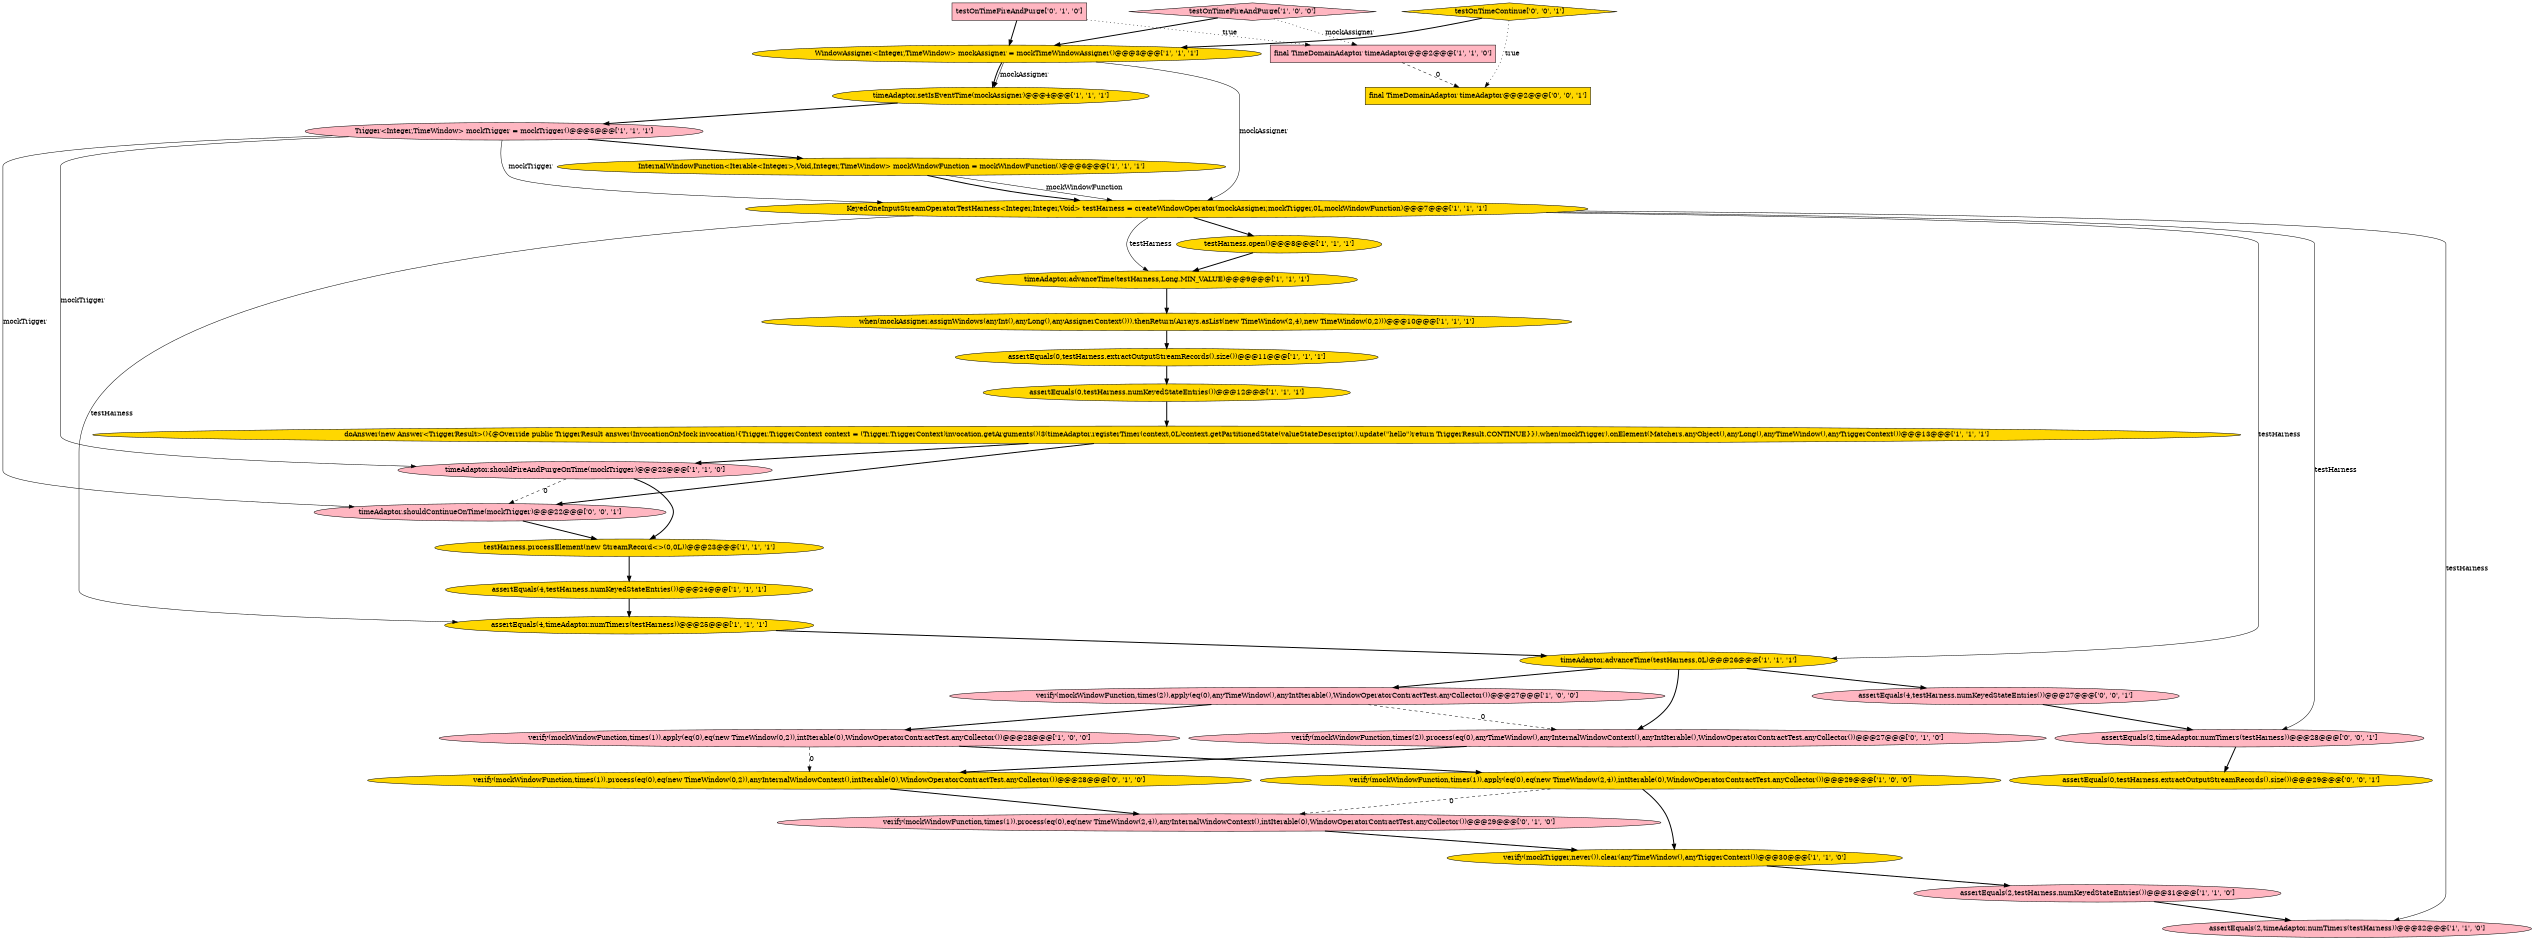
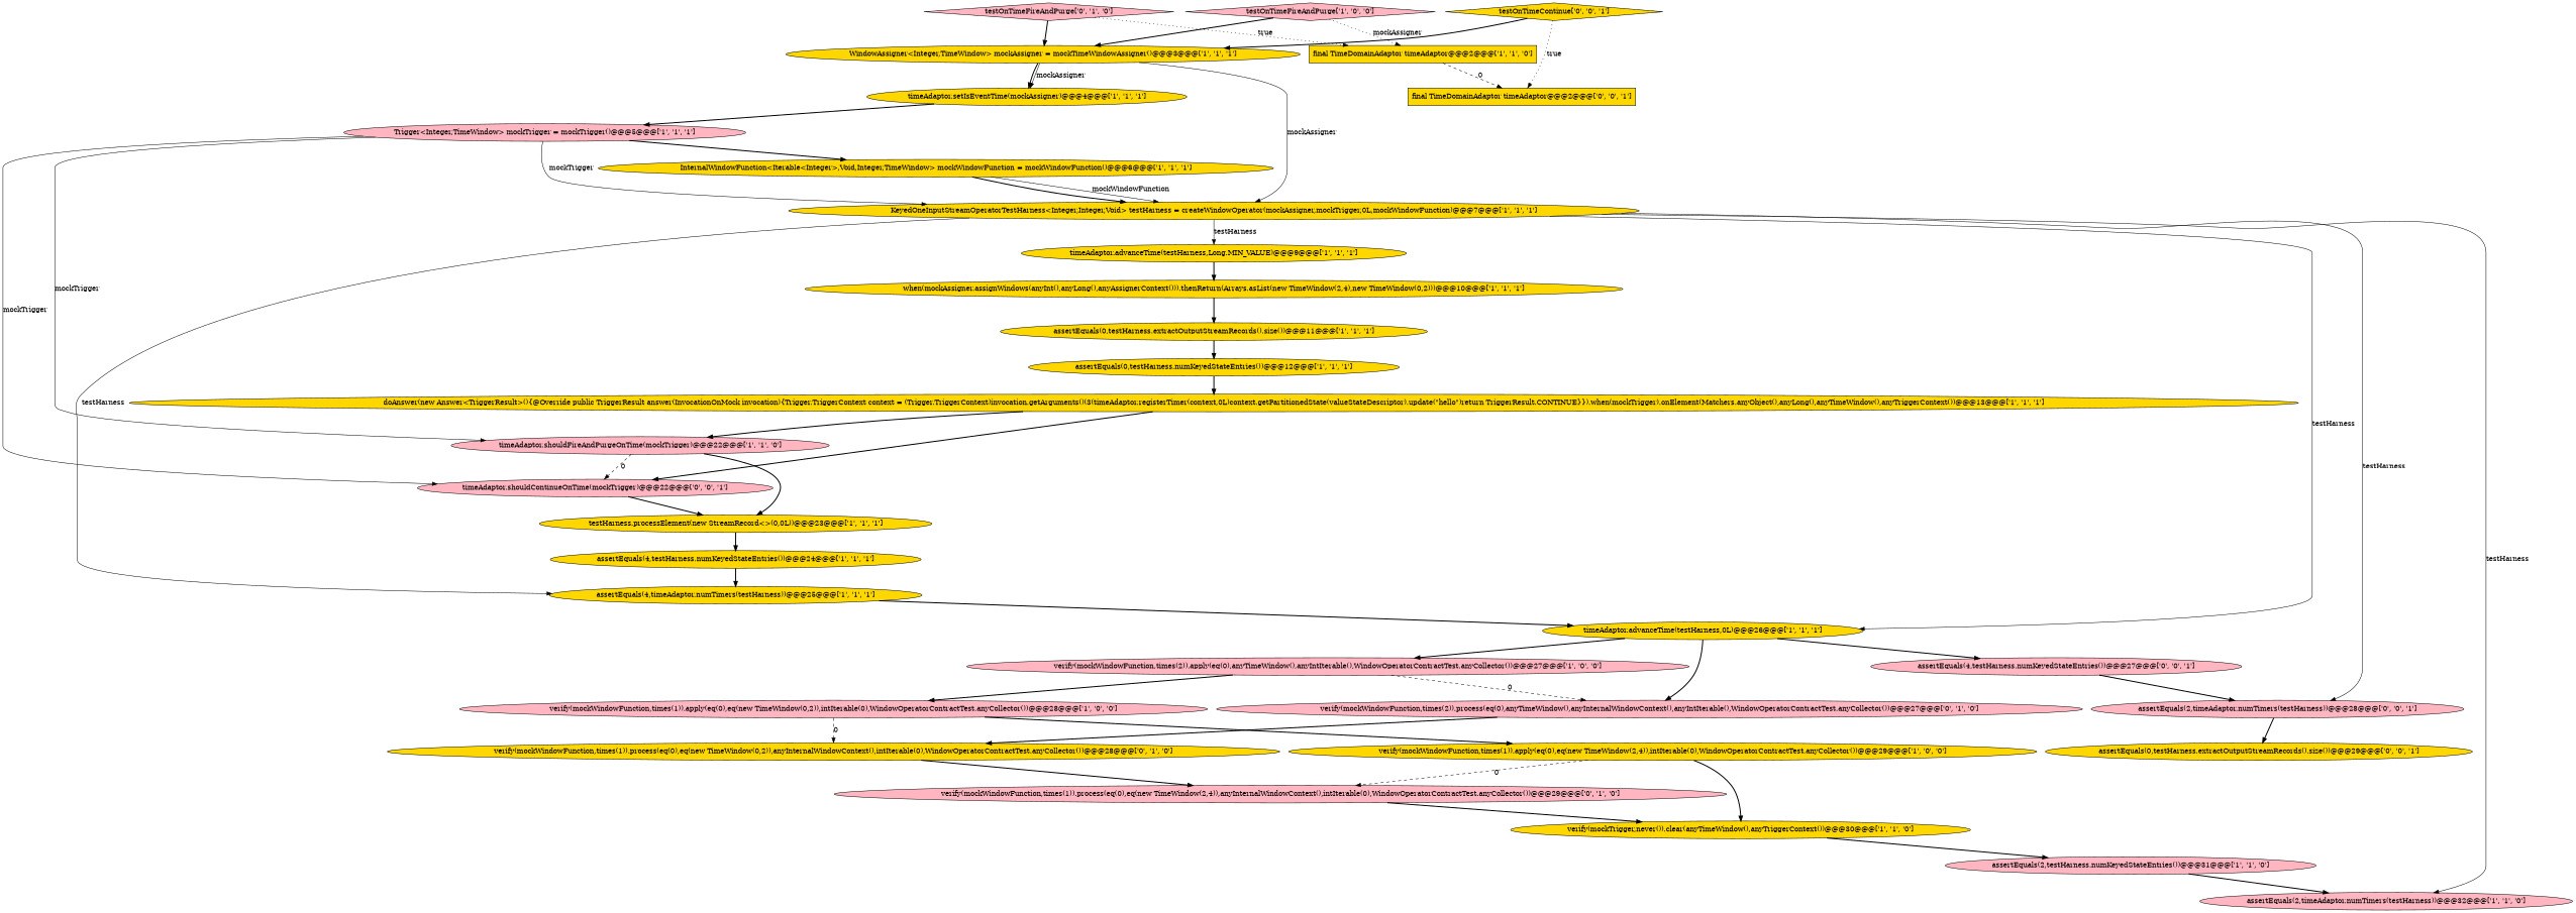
  digraph {
    node [fillcolor=gold shape=ellipse style=filled]
    edge [style=bold]
-   n1 [fillcolor=lightpink label="final TimeDomainAdaptor timeAdaptor@@@2@@@['1', '1', '0']" shape=box]
+   n1 [label="final TimeDomainAdaptor timeAdaptor@@@2@@@['1', '1', '0']" shape=box]
    n2 [label="final TimeDomainAdaptor timeAdaptor@@@2@@@['0', '0', '1']" shape=box]
    n3 [label="assertEquals(0,testHarness.extractOutputStreamRecords().size())@@@29@@@['0', '0', '1']"]
    n4 [fillcolor=lightpink label="verify(mockWindowFunction,times(1)).apply(eq(0),eq(new TimeWindow(0,2)),intIterable(0),WindowOperatorContractTest.anyCollector())@@@28@@@['1', '0', '0']"]
    n5 [label="verify(mockWindowFunction,times(1)).apply(eq(0),eq(new TimeWindow(2,4)),intIterable(0),WindowOperatorContractTest.anyCollector())@@@29@@@['1', '0', '0']"]
    n6 [label="verify(mockWindowFunction,times(1)).process(eq(0),eq(new TimeWindow(0,2)),anyInternalWindowContext(),intIterable(0),WindowOperatorContractTest.anyCollector())@@@28@@@['0', '1', '0']"]
    n7 [fillcolor=lightpink label="verify(mockWindowFunction,times(1)).process(eq(0),eq(new TimeWindow(2,4)),anyInternalWindowContext(),intIterable(0),WindowOperatorContractTest.anyCollector())@@@29@@@['0', '1', '0']"]
    n8 [label="verify(mockTrigger,never()).clear(anyTimeWindow(),anyTriggerContext())@@@30@@@['1', '1', '0']"]
    n9 [fillcolor=lightpink label="verify(mockWindowFunction,times(2)).apply(eq(0),anyTimeWindow(),anyIntIterable(),WindowOperatorContractTest.anyCollector())@@@27@@@['1', '0', '0']"]
    n10 [fillcolor=lightpink label="verify(mockWindowFunction,times(2)).process(eq(0),anyTimeWindow(),anyInternalWindowContext(),anyIntIterable(),WindowOperatorContractTest.anyCollector())@@@27@@@['0', '1', '0']"]
    n11 [label="assertEquals(4,timeAdaptor.numTimers(testHarness))@@@25@@@['1', '1', '1']"]
    n12 [label="timeAdaptor.advanceTime(testHarness,0L)@@@26@@@['1', '1', '1']"]
    n13 [fillcolor=lightpink label="assertEquals(4,testHarness.numKeyedStateEntries())@@@27@@@['0', '0', '1']"]
    n14 [fillcolor=lightpink label="assertEquals(2,testHarness.numKeyedStateEntries())@@@31@@@['1', '1', '0']"]
    n15 [label="timeAdaptor.setIsEventTime(mockAssigner)@@@4@@@['1', '1', '1']"]
    n16 [fillcolor=lightpink label="Trigger<Integer,TimeWindow> mockTrigger = mockTrigger()@@@5@@@['1', '1', '1']"]
    n17 [fillcolor=lightpink label="timeAdaptor.shouldFireAndPurgeOnTime(mockTrigger)@@@22@@@['1', '1', '0']"]
    n18 [fillcolor=lightpink label="timeAdaptor.shouldContinueOnTime(mockTrigger)@@@22@@@['0', '0', '1']"]
    n19 [label="KeyedOneInputStreamOperatorTestHarness<Integer,Integer,Void> testHarness = createWindowOperator(mockAssigner,mockTrigger,0L,mockWindowFunction)@@@7@@@['1', '1', '1']"]
    n20 [label="InternalWindowFunction<Iterable<Integer>,Void,Integer,TimeWindow> mockWindowFunction = mockWindowFunction()@@@6@@@['1', '1', '1']"]
    n21 [fillcolor=lightpink label="testOnTimeFireAndPurge['1', '0', '0']" shape=diamond]
    n22 [label="WindowAssigner<Integer,TimeWindow> mockAssigner = mockTimeWindowAssigner()@@@3@@@['1', '1', '1']"]
    n23 [label="doAnswer(new Answer<TriggerResult>(){@Override public TriggerResult answer(InvocationOnMock invocation){Trigger.TriggerContext context = (Trigger.TriggerContext)invocation.getArguments()(3(timeAdaptor.registerTimer(context,0L)context.getPartitionedState(valueStateDescriptor).update(\"hello\")return TriggerResult.CONTINUE}}).when(mockTrigger).onElement(Matchers.anyObject(),anyLong(),anyTimeWindow(),anyTriggerContext())@@@13@@@['1', '1', '1']"]
    n24 [label="testHarness.processElement(new StreamRecord<>(0,0L))@@@23@@@['1', '1', '1']"]
    n25 [label="timeAdaptor.advanceTime(testHarness,Long.MIN_VALUE)@@@9@@@['1', '1', '1']"]
    n26 [label="when(mockAssigner.assignWindows(anyInt(),anyLong(),anyAssignerContext())).thenReturn(Arrays.asList(new TimeWindow(2,4),new TimeWindow(0,2)))@@@10@@@['1', '1', '1']"]
    n27 [label="assertEquals(0,testHarness.extractOutputStreamRecords().size())@@@11@@@['1', '1', '1']"]
    n28 [label="assertEquals(0,testHarness.numKeyedStateEntries())@@@12@@@['1', '1', '1']"]
    n29 [fillcolor=lightpink label="assertEquals(2,timeAdaptor.numTimers(testHarness))@@@32@@@['1', '1', '0']"]
    n30 [label="assertEquals(4,testHarness.numKeyedStateEntries())@@@24@@@['1', '1', '1']"]
    n31 [label="testOnTimeContinue['0', '0', '1']" shape=diamond]
-   n32 [label="testHarness.open()@@@8@@@['1', '1', '1']"]
    n33 [fillcolor=lightpink label="assertEquals(2,timeAdaptor.numTimers(testHarness))@@@28@@@['0', '0', '1']"]
-   n34 [fillcolor=lightpink label="testOnTimeFireAndPurge['0', '1', '0']" shape=box]
+   n34 [fillcolor=lightpink label="testOnTimeFireAndPurge['0', '1', '0']" shape=diamond]
    n1 -> n2 [label=0 style=dashed]
    n4 -> n5
    n4 -> n6 [label=0 style=dashed]
    n5 -> n7 [label=0 style=dashed]
    n5 -> n8
    n6 -> n7
    n7 -> n8
    n8 -> n14
    n9 -> n4
    n9 -> n10 [label=0 style=dashed]
    n10 -> n6
    n11 -> n12
    n12 -> n9
    n12 -> n10
    n12 -> n13
    n13 -> n33
    n14 -> n29
    n15 -> n16
    n16 -> n17 [label=mockTrigger style=solid]
    n16 -> n18 [label=mockTrigger style=solid]
    n16 -> n19 [label=mockTrigger style=solid]
    n16 -> n20
    n17 -> n18 [label=0 style=dashed]
    n17 -> n24
    n18 -> n24
    n19 -> n11 [label=testHarness style=solid]
    n19 -> n12 [label=testHarness style=solid]
    n19 -> n25 [label=testHarness style=solid]
    n19 -> n29 [label=testHarness style=solid]
-   n19 -> n32
    n19 -> n33 [label=testHarness style=solid]
    n20 -> n19 [label=mockWindowFunction style=solid]
    n20 -> n19
    n21 -> n1 [label=mockAssigner style=dotted]
    n21 -> n22
    n22 -> n15
    n22 -> n15 [label=mockAssigner style=solid]
    n22 -> n19 [label=mockAssigner style=solid]
    n23 -> n17
    n23 -> n18
    n24 -> n30
    n25 -> n26
    n26 -> n27
    n27 -> n28
    n28 -> n23
    n30 -> n11
    n31 -> n2 [label=true style=dotted]
    n31 -> n22
-   n32 -> n25
    n33 -> n3
    n34 -> n1 [label=true style=dotted]
    n34 -> n22
  }
